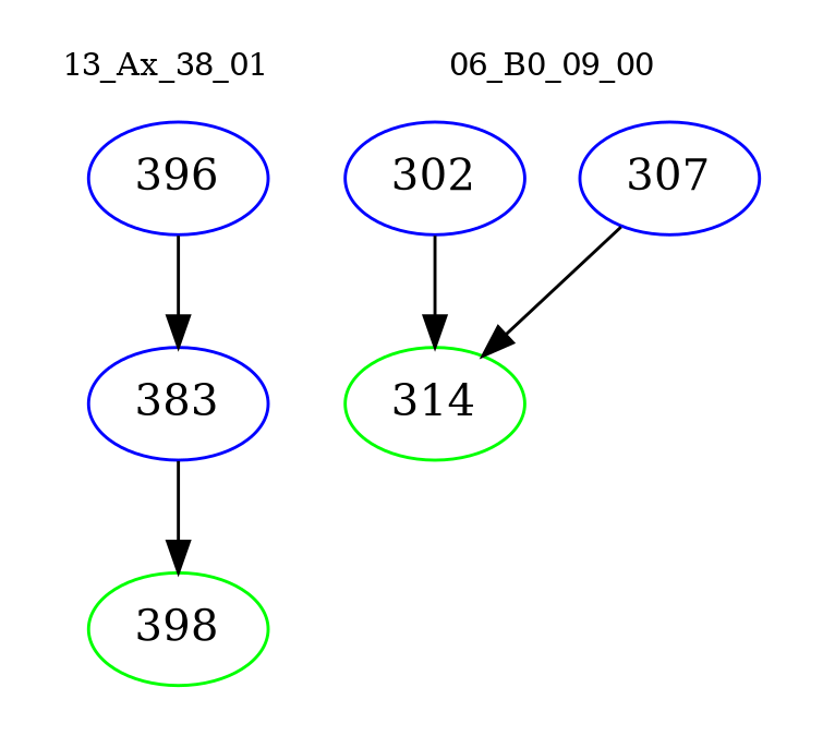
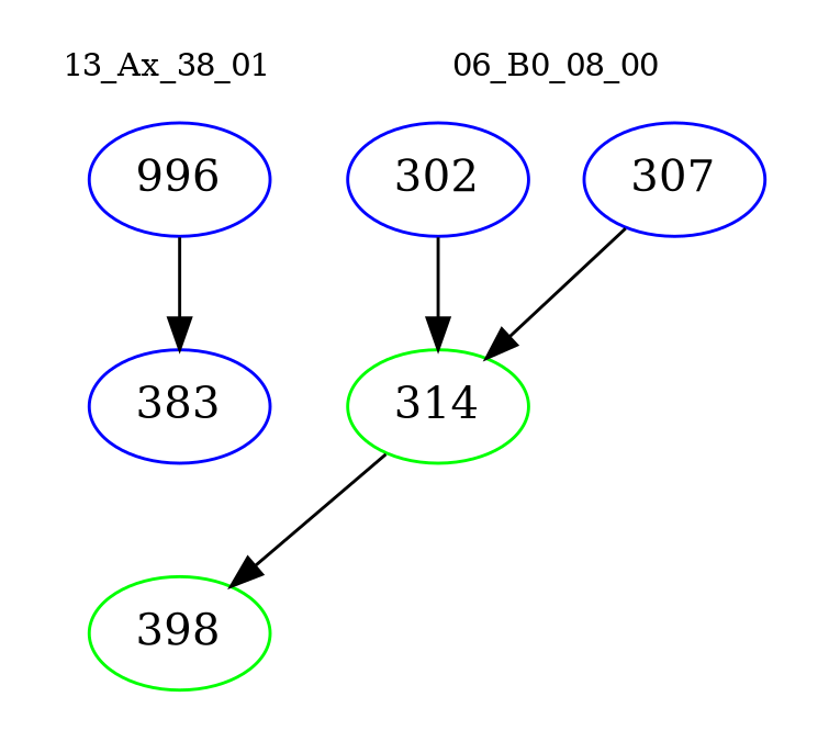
  digraph {
    node [color=blue]
    edge [color=black]
-   n1 [label=396]
+   n1 [label=996]
    n2 [label=383]
    n3 [color=green label=398]
    n4 [label=307]
    n5 [label=302]
    n6 [color=green label=314]
    subgraph cluster_1 {
      color=white
      fontsize=10
      label="13_Ax_38_01"
      n1
      n2
      n3
    }
    subgraph cluster_2 {
      color=white
      fontsize=10
-     label="06_B0_09_00"
+     label="06_B0_08_00"
      n4
      n5
      n6
    }
    n1 -> n2
-   n2 -> n3
+   n6 -> n3
    n4 -> n6
    n5 -> n6
  }
